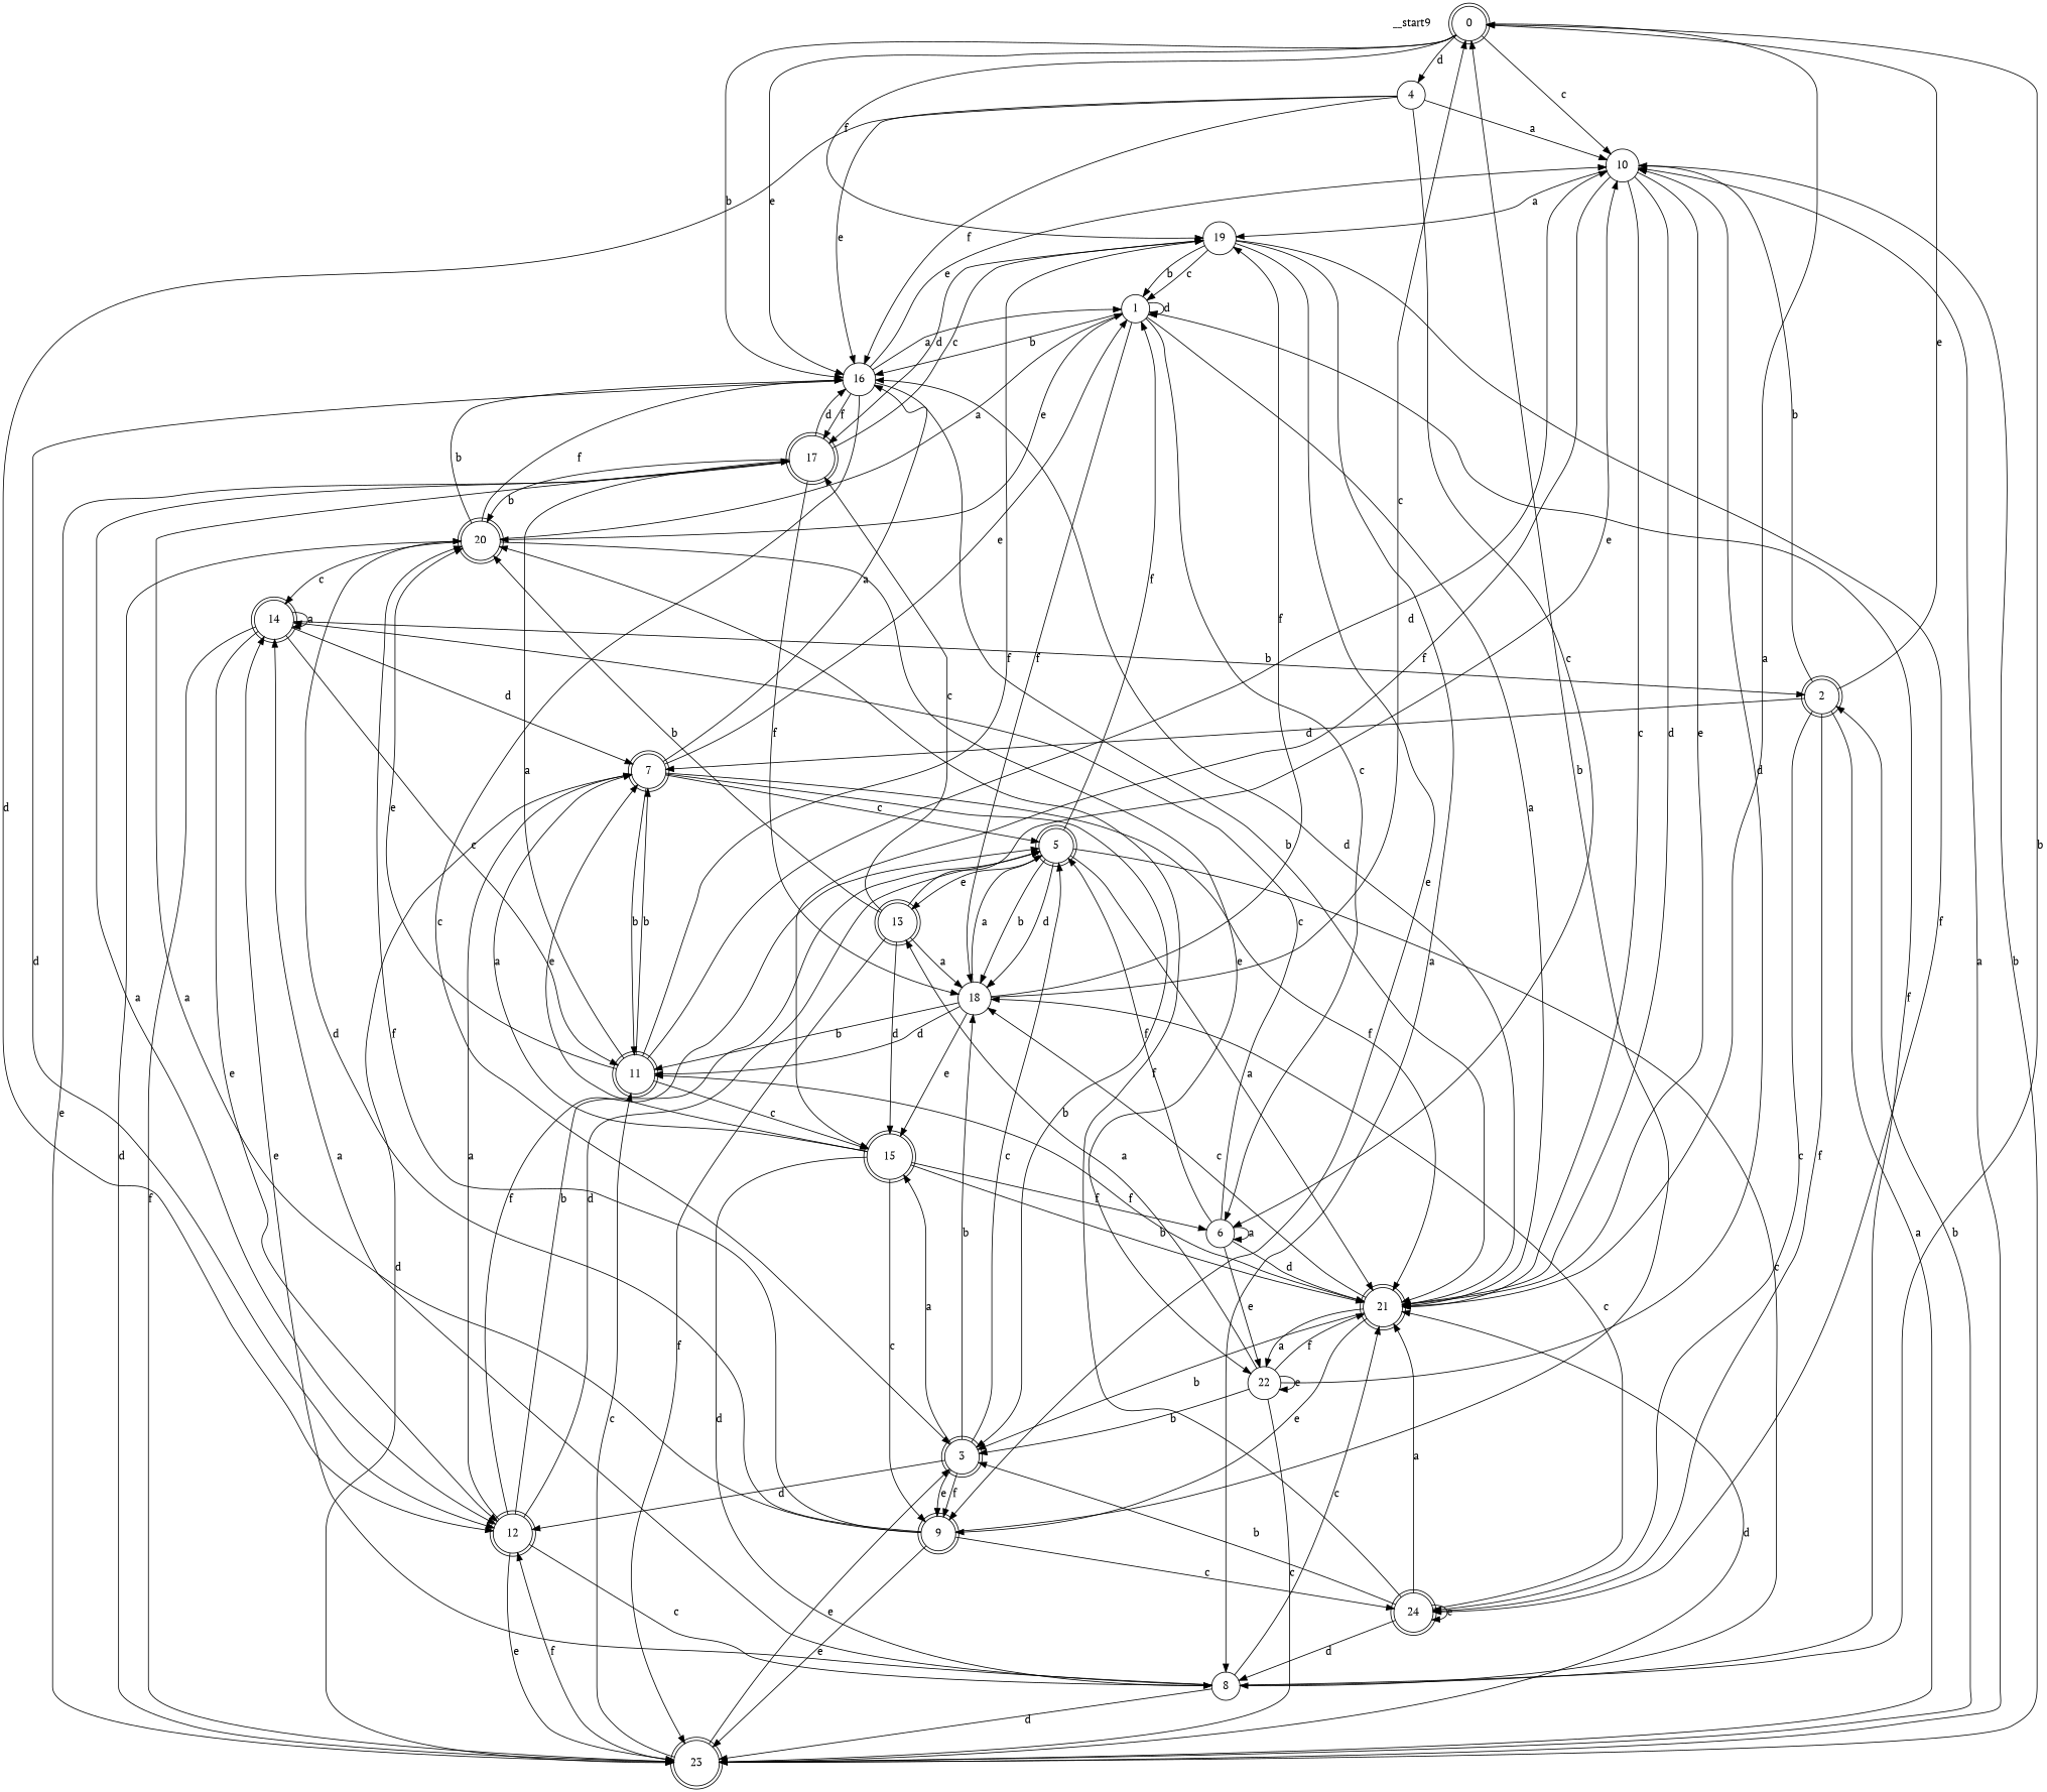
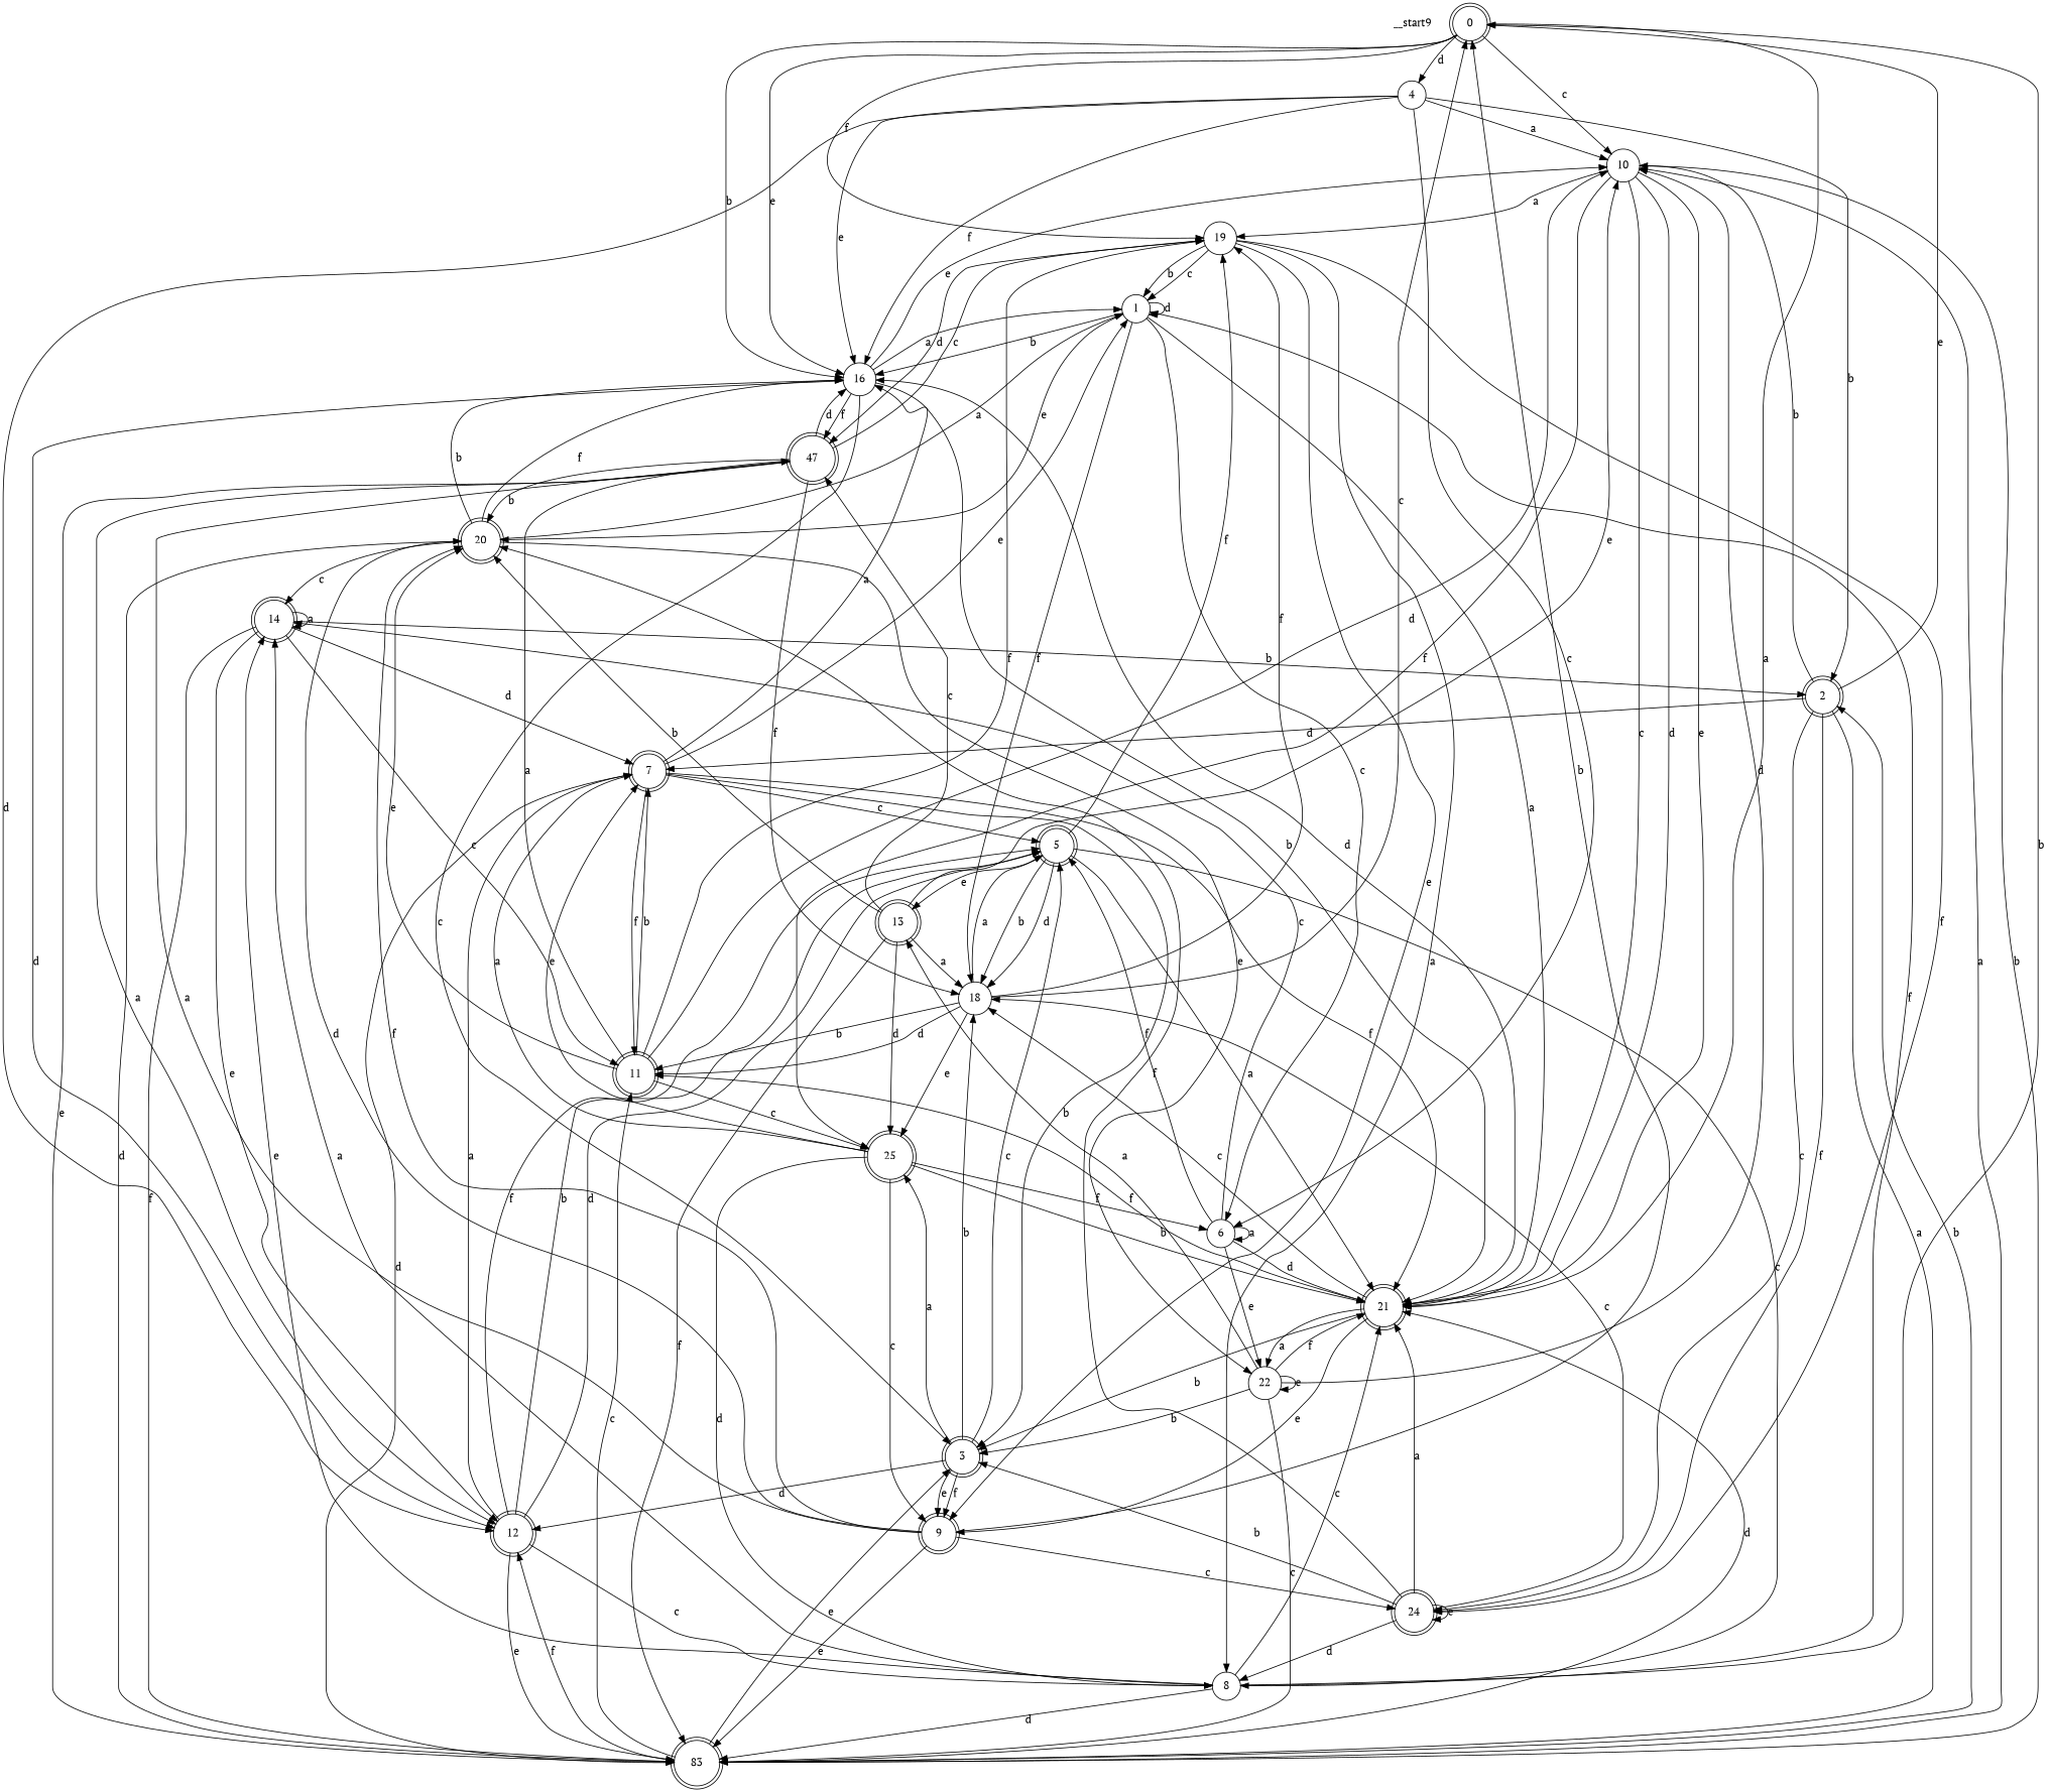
  digraph {
    fontname="PT Serif"
    rankdir=TB
    node [fontname="PT Serif" shape=doublecircle color=black fillcolor=white style="rounded,filled"]
    edge [fontname="PT Serif"]
    n1 [label=__start9 shape=none color="" fillcolor="" style=""]
    n2 [label=0]
    n3 [label=4 shape=circle style=filled]
    n4 [label=10 shape=circle style=filled]
    n5 [label=16 shape=circle style=filled]
    n6 [label=19 shape=circle style=filled]
    n7 [label=21]
    n8 [label=6 shape=circle style=filled]
    n9 [label=2]
    n10 [label=12]
-   n11 [label=23]
-   n12 [label=15]
+   n11 [label=83]
+   n12 [label=25]
    n13 [label=1 shape=circle style=filled]
    n14 [label=3]
-   n15 [label=17]
+   n15 [label=47]
    n16 [label=24]
    n17 [label=9]
    n18 [label=8 shape=circle style=filled]
    n19 [label=18 shape=circle style=filled]
    n20 [label=22 shape=circle style=filled]
    n21 [label=11]
    n22 [label=20]
    n23 [label=5]
    n24 [label=14]
    n25 [label=7]
    n26 [label=13]
    n2 -> n3 [label=d]
    n2 -> n4 [label=c]
    n2 -> n5 [label=b]
    n2 -> n5 [label=e]
    n2 -> n6 [label=f]
    n2 -> n7 [label=a]
    n3 -> n4 [label=a]
    n3 -> n5 [label=e]
    n3 -> n5 [label=f]
    n3 -> n8 [label=c]
+   n3 -> n9 [label=b]
    n3 -> n10 [label=d]
    n4 -> n6 [label=a]
    n4 -> n7 [label=c]
    n4 -> n7 [label=d]
    n4 -> n7 [label=e]
    n4 -> n11 [label=b]
    n4 -> n12 [label=f]
    n5 -> n4 [label=e]
    n5 -> n7 [label=b]
    n5 -> n10 [label=d]
    n5 -> n13 [label=a]
    n5 -> n14 [label=c]
    n5 -> n15 [label=f]
    n6 -> n13 [label=b]
    n6 -> n13 [label=c]
    n6 -> n15 [label=d]
    n6 -> n16 [label=f]
    n6 -> n17 [label=e]
    n6 -> n18 [label=a]
    n7 -> n5 [label=d]
    n7 -> n14 [label=b]
    n7 -> n17 [label=e]
    n7 -> n19 [label=c]
    n7 -> n20 [label=a]
    n7 -> n21 [label=f]
    n8 -> n7 [label=d]
    n8 -> n8 [label=a]
    n8 -> n20 [label=e]
    n8 -> n23 [label=f]
    n8 -> n24 [label=c]
    n9 -> n2 [label=e]
    n9 -> n4 [label=b]
    n9 -> n11 [label=a]
    n9 -> n16 [label=c]
    n9 -> n16 [label=f]
    n9 -> n25 [label=d]
    n10 -> n11 [label=e]
    n10 -> n18 [label=c]
    n10 -> n23 [label=b]
    n10 -> n23 [label=d]
    n10 -> n23 [label=f]
    n10 -> n25 [label=a]
    n11 -> n4 [label=a]
    n11 -> n7 [label=d]
    n11 -> n9 [label=b]
    n11 -> n10 [label=f]
    n11 -> n14 [label=e]
    n11 -> n21 [label=c]
    n12 -> n7 [label=b]
    n12 -> n8 [label=f]
    n12 -> n17 [label=c]
    n12 -> n18 [label=d]
    n12 -> n25 [label=a]
    n12 -> n25 [label=e]
    n13 -> n5 [label=b]
    n13 -> n7 [label=a]
    n13 -> n8 [label=c]
    n13 -> n13 [label=d]
    n13 -> n19 [label=f]
    n13 -> n22 [label=e]
    n14 -> n10 [label=d]
    n14 -> n12 [label=a]
    n14 -> n17 [label=e]
    n14 -> n17 [label=f]
    n14 -> n19 [label=b]
    n14 -> n23 [label=c]
    n15 -> n5 [label=d]
    n15 -> n6 [label=c]
    n15 -> n10 [label=a]
    n15 -> n11 [label=e]
    n15 -> n19 [label=f]
    n15 -> n22 [label=b]
    n16 -> n7 [label=a]
    n16 -> n14 [label=b]
    n16 -> n16 [label=e]
    n16 -> n18 [label=d]
    n16 -> n19 [label=c]
    n16 -> n22 [label=f]
    n17 -> n2 [label=b]
    n17 -> n11 [label=e]
    n17 -> n15 [label=a]
    n17 -> n16 [label=c]
    n17 -> n22 [label=d]
    n17 -> n22 [label=f]
    n18 -> n2 [label=b]
    n18 -> n7 [label=c]
    n18 -> n11 [label=d]
    n18 -> n13 [label=f]
    n18 -> n24 [label=a]
    n18 -> n24 [label=e]
    n19 -> n2 [label=c]
    n19 -> n6 [label=f]
    n19 -> n12 [label=e]
    n19 -> n21 [label=b]
    n19 -> n21 [label=d]
    n19 -> n23 [label=a]
    n20 -> n4 [label=d]
    n20 -> n7 [label=f]
    n20 -> n11 [label=c]
    n20 -> n14 [label=b]
    n20 -> n20 [label=e]
    n20 -> n26 [label=a]
    n21 -> n4 [label=d]
    n21 -> n6 [label=f]
    n21 -> n12 [label=c]
    n21 -> n15 [label=a]
    n21 -> n22 [label=e]
    n21 -> n25 [label=b]
    n22 -> n5 [label=b]
    n22 -> n5 [label=f]
    n22 -> n11 [label=d]
    n22 -> n13 [label=a]
    n22 -> n20 [label=e]
    n22 -> n24 [label=c]
-   n23 -> n13 [label=f]
+   n23 -> n6 [label=f]
    n23 -> n7 [label=a]
    n23 -> n18 [label=c]
    n23 -> n19 [label=b]
    n23 -> n19 [label=d]
    n23 -> n26 [label=e]
    n24 -> n9 [label=b]
    n24 -> n10 [label=e]
    n24 -> n11 [label=f]
    n24 -> n21 [label=c]
    n24 -> n24 [label=a]
    n24 -> n25 [label=d]
    n25 -> n5 [label=a]
    n25 -> n7 [label=f]
    n25 -> n11 [label=d]
    n25 -> n13 [label=e]
    n25 -> n14 [label=b]
-   n25 -> n21 [label=b]
+   n25 -> n21 [label=f]
    n25 -> n23 [label=c]
    n26 -> n4 [label=e]
    n26 -> n11 [label=f]
    n26 -> n12 [label=d]
    n26 -> n15 [label=c]
    n26 -> n19 [label=a]
    n26 -> n22 [label=b]
  }
